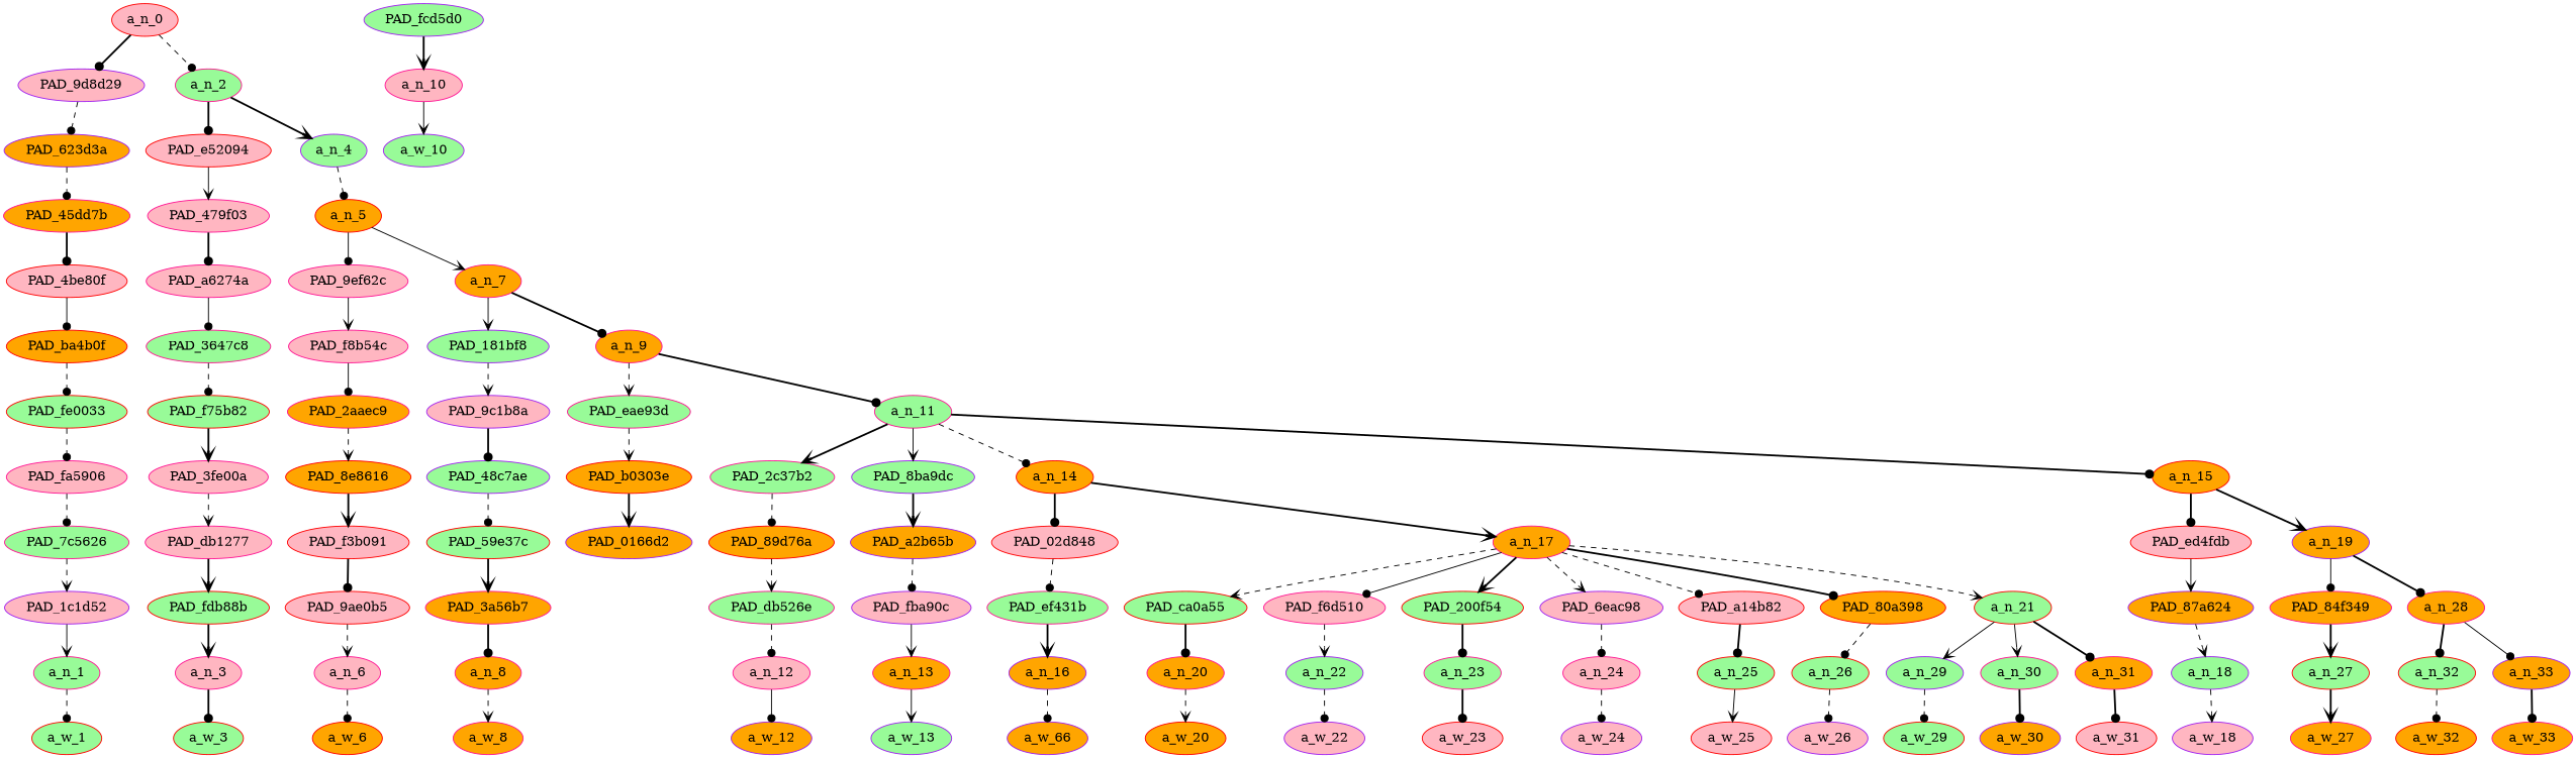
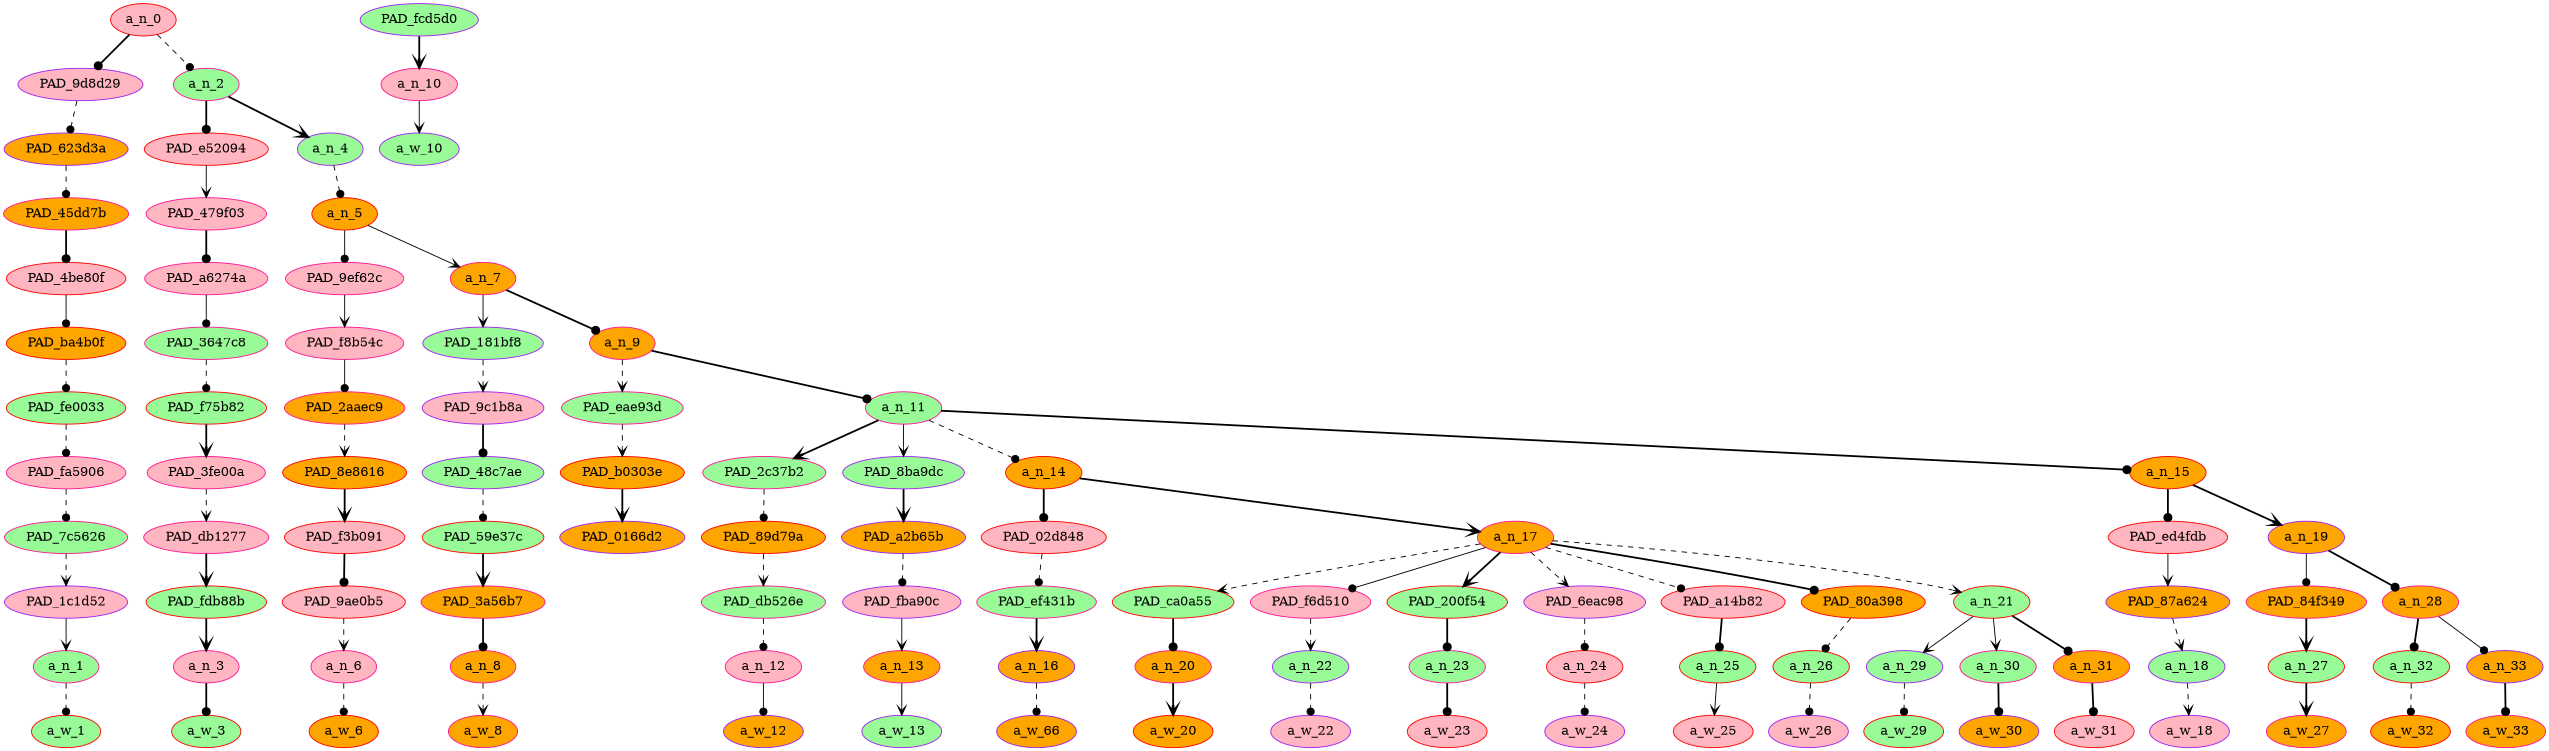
  strict digraph {
    node [color=deeppink div_dir=-1 fillcolor=orange index=0 level=1 style=filled text_span="[0]" value=0.02867570]
    edge [arrowhead=dot style=bold]
    a_n_0 [color=red fillcolor=lightpink level=11 text_span="[0, 1, 2, 3, 4, 5, 6, 7, 8, 9, 10, 11, 12, 13, 14, 15, 16, 17, 18, 19, 20]" value=0.99999999]
    PAD_9d8d29 [color=purple fillcolor=lightpink level=10]
    a_n_2 [fillcolor=palegreen index=1 level=10 text_span="[1, 2, 3, 4, 5, 6, 7, 8, 9, 10, 11, 12, 13, 14, 15, 16, 17, 18, 19, 20]" value=0.97124176]
    PAD_623d3a [color=purple level=9]
    PAD_e52094 [color=red fillcolor=lightpink index=1 level=9 text_span="[1]" value=0.03269011]
    a_n_4 [color=purple fillcolor=palegreen index=2 level=9 text_span="[2, 3, 4, 5, 6, 7, 8, 9, 10, 11, 12, 13, 14, 15, 16, 17, 18, 19, 20]" value=0.93851934]
    PAD_45dd7b [level=8]
    PAD_479f03 [fillcolor=lightpink index=1 level=8 text_span="[1]" value=0.03269011]
    a_n_5 [color=red index=2 level=8 text_span="[2, 3, 4, 5, 6, 7, 8, 9, 10, 11, 12, 13, 14, 15, 16, 17, 18, 19, 20]" value=0.93851847]
    PAD_4be80f [color=red fillcolor=lightpink level=7]
    PAD_ba4b0f [color=red level=6]
    PAD_fe0033 [color=red fillcolor=palegreen level=5]
    PAD_fa5906 [fillcolor=lightpink level=4]
    PAD_7c5626 [fillcolor=palegreen level=3]
    PAD_1c1d52 [color=purple fillcolor=lightpink level=2]
    a_n_1 [fillcolor=palegreen]
    a_w_1 [color=red div_dir=0 fillcolor=palegreen level=0 value=i]
    PAD_a6274a [fillcolor=lightpink index=1 level=7 text_span="[1]" value=0.03269011]
    PAD_9ef62c [div_dir=1 fillcolor=lightpink index=2 level=7 text_span="[2]" value=0.02951311]
    a_n_7 [index=3 level=7 text_span="[3, 4, 5, 6, 7, 8, 9, 10, 11, 12, 13, 14, 15, 16, 17, 18, 19, 20]" value=0.90900450]
    PAD_3647c8 [fillcolor=palegreen index=1 level=6 text_span="[1]" value=0.03269011]
    PAD_f75b82 [color=red fillcolor=palegreen index=1 level=5 text_span="[1]" value=0.03269011]
    PAD_3fe00a [fillcolor=lightpink index=1 level=4 text_span="[1]" value=0.03269011]
    PAD_db1277 [fillcolor=lightpink index=1 level=3 text_span="[1]" value=0.03269011]
    PAD_fdb88b [color=red fillcolor=palegreen index=1 level=2 text_span="[1]" value=0.03269011]
    a_n_3 [fillcolor=lightpink index=1 text_span="[1]" value=0.03269011]
    a_w_3 [color=red div_dir=0 fillcolor=palegreen index=1 level=0 text_span="[1]" value=guess]
    PAD_f8b54c [div_dir=1 fillcolor=lightpink index=2 level=6 text_span="[2]" value=0.02951311]
    PAD_181bf8 [color=purple div_dir=1 fillcolor=palegreen index=3 level=6 text_span="[3]" value=0.02582219]
    a_n_9 [index=4 level=6 text_span="[4, 5, 6, 7, 8, 9, 10, 11, 12, 13, 14, 15, 16, 17, 18, 19, 20]" value=0.88317091]
    PAD_2aaec9 [div_dir=1 index=2 level=5 text_span="[2]" value=0.02951311]
    PAD_9c1b8a [color=purple div_dir=1 fillcolor=lightpink index=3 level=5 text_span="[3]" value=0.02582219]
    PAD_eae93d [div_dir=1 fillcolor=palegreen index=4 level=5 text_span="[4]" value=0.02453345]
    a_n_11 [fillcolor=palegreen index=5 level=5 text_span="[5, 6, 7, 8, 9, 10, 11, 12, 13, 14, 15, 16, 17, 18, 19, 20]" value=0.85862312]
    PAD_8e8616 [color=red div_dir=1 index=2 level=4 text_span="[2]" value=0.02951311]
    PAD_f3b091 [color=red div_dir=1 fillcolor=lightpink index=2 level=3 text_span="[2]" value=0.02951311]
    PAD_9ae0b5 [color=red div_dir=1 fillcolor=lightpink index=2 level=2 text_span="[2]" value=0.02951311]
    a_n_6 [div_dir=1 fillcolor=lightpink index=2 text_span="[2]" value=0.02951311]
    a_w_6 [color=red div_dir=0 index=2 level=0 text_span="[2]" value=she]
    PAD_48c7ae [color=purple div_dir=1 fillcolor=palegreen index=3 level=4 text_span="[3]" value=0.02582219]
    PAD_b0303e [color=red div_dir=1 index=4 level=4 text_span="[4]" value=0.02453345]
    PAD_2c37b2 [fillcolor=palegreen index=5 level=4 text_span="[5]" value=0.04960911]
    PAD_8ba9dc [color=purple div_dir=1 fillcolor=palegreen index=6 level=4 text_span="[6]" value=0.02476104]
    a_n_14 [color=red div_dir=1 index=7 level=4 text_span="[7, 8, 9, 10, 11, 12, 13, 14, 15, 16]" value=0.64980724]
    a_n_15 [color=red index=8 level=4 text_span="[17, 18, 19, 20]" value=0.13442191]
    PAD_59e37c [color=red div_dir=1 fillcolor=palegreen index=3 level=3 text_span="[3]" value=0.02582219]
    PAD_3a56b7 [div_dir=1 index=3 level=2 text_span="[3]" value=0.02582219]
    a_n_8 [div_dir=1 index=3 text_span="[3]" value=0.02582219]
    a_w_8 [div_dir=0 index=3 level=0 text_span="[3]" value=will]
    PAD_0166d2 [color=purple div_dir=1 index=4 level=3 text_span="[4]" value=0.02453345]
-   PAD_89d79a [color=red index=5 level=3 text_span="[5]" value=0.04960911 label=PAD_89d76a]
+   PAD_89d79a [color=red index=5 level=3 text_span="[5]" value=0.04960911]
    PAD_a2b65b [color=purple div_dir=1 index=6 level=3 text_span="[6]" value=0.02476104]
    PAD_02d848 [color=red fillcolor=lightpink index=7 level=3 text_span="[7]" value=0.03324554]
    a_n_17 [div_dir=1 index=8 level=3 text_span="[8, 9, 10, 11, 12, 13, 14, 15, 16]" value=0.61641407]
    PAD_ed4fdb [color=red fillcolor=lightpink index=9 level=3 text_span="[17]" value=0.02587582]
    a_n_19 [color=purple index=10 level=3 text_span="[18, 19, 20]" value=0.10829592]
    PAD_fcd5d0 [color=purple div_dir=1 fillcolor=palegreen index=4 level=2 text_span="[4]" value=0.02453345]
    a_n_10 [div_dir=1 fillcolor=lightpink index=4 text_span="[4]" value=0.02453345]
    a_w_10 [color=purple div_dir=0 fillcolor=palegreen index=4 level=0 text_span="[4]" value=be]
    PAD_db526e [fillcolor=palegreen index=5 level=2 text_span="[5]" value=0.04960911]
    PAD_fba90c [color=purple div_dir=1 fillcolor=lightpink index=6 level=2 text_span="[6]" value=0.02476104]
    PAD_ef431b [fillcolor=palegreen index=7 level=2 text_span="[7]" value=0.03324554]
    PAD_ca0a55 [color=red fillcolor=palegreen index=8 level=2 text_span="[8]" value=0.10214325]
    PAD_f6d510 [div_dir=1 fillcolor=lightpink index=10 level=2 text_span="[12]" value=0.07411483]
    PAD_200f54 [color=red fillcolor=palegreen index=11 level=2 text_span="[13]" value=0.04191615]
    PAD_6eac98 [color=purple div_dir=1 fillcolor=lightpink index=12 level=2 text_span="[14]" value=0.15409511]
    PAD_a14b82 [color=red fillcolor=lightpink index=13 level=2 text_span="[15]" value=0.02924479]
    PAD_80a398 [color=red index=14 level=2 text_span="[16]" value=0.02916288]
    a_n_21 [color=red div_dir=1 fillcolor=palegreen index=9 level=2 text_span="[9, 10, 11]" value=0.18554918]
    PAD_87a624 [color=purple index=15 level=2 text_span="[17]" value=0.02587582]
    PAD_84f349 [index=16 level=2 text_span="[18]" value=0.02560454]
    a_n_28 [index=17 level=2 text_span="[19, 20]" value=0.08247712]
    a_n_12 [fillcolor=lightpink index=5 text_span="[5]" value=0.04960911]
    a_w_12 [color=purple div_dir=0 index=5 level=0 text_span="[5]" value=blaming]
    a_n_13 [div_dir=1 index=6 text_span="[6]" value=0.02476104]
    a_w_13 [color=purple div_dir=0 fillcolor=palegreen index=6 level=0 text_span="[6]" value=that]
    a_n_16 [color=purple index=7 text_span="[7]" value=0.03324554]
    a_n_20 [index=8 text_span="[8]" value=0.10214325]
    a_n_22 [color=purple div_dir=1 fillcolor=palegreen index=12 text_span="[12]" value=0.07411483]
    a_n_23 [fillcolor=palegreen index=13 text_span="[13]" value=0.04191615]
-   a_n_24 [div_dir=1 fillcolor=lightpink index=14 text_span="[14]" value=0.15409511]
+   a_n_24 [color=red div_dir=1 fillcolor=lightpink index=14 text_span="[14]" value=0.15409511]
    a_n_25 [color=red fillcolor=palegreen index=15 text_span="[15]" value=0.02924479]
    a_n_26 [color=red fillcolor=palegreen index=16 text_span="[16]" value=0.02916288]
    a_n_29 [color=purple div_dir=1 fillcolor=palegreen index=9 text_span="[9]" value=0.04157970]
    a_n_30 [div_dir=1 fillcolor=palegreen index=10 text_span="[10]" value=0.04066647]
    a_n_31 [div_dir=1 index=11 text_span="[11]" value=0.10280400]
    n87 [color=purple div_dir=0 index=7 label=a_w_66 level=0 text_span="[7]" value=on]
    a_w_20 [color=red div_dir=0 index=8 level=0 text_span="[8]" value=russia]
    a_w_22 [color=purple div_dir=0 fillcolor=lightpink index=12 level=0 text_span="[12]" value=women]
    a_w_23 [color=red div_dir=0 fillcolor=lightpink index=13 level=0 text_span="[13]" value=and1]
    a_w_24 [color=purple div_dir=0 fillcolor=lightpink index=14 level=0 text_span="[14]" value=comey]
    a_w_25 [color=red div_dir=0 fillcolor=lightpink index=15 level=0 text_span="[15]" value=and2]
    a_w_26 [color=purple div_dir=0 fillcolor=lightpink index=16 level=0 text_span="[16]" value=well]
    a_w_29 [color=red div_dir=0 fillcolor=palegreen index=9 level=0 text_span="[9]" value=too]
    a_w_30 [color=purple div_dir=0 index=10 level=0 text_span="[10]" value=and]
    a_w_31 [color=red div_dir=0 fillcolor=lightpink index=11 level=0 text_span="[11]" value=white]
    a_n_18 [color=purple fillcolor=palegreen index=17 text_span="[17]" value=0.02587582]
    a_n_27 [color=red fillcolor=palegreen index=18 text_span="[18]" value=0.02560454]
    a_n_32 [color=red fillcolor=palegreen index=19 text_span="[19]" value=0.03120579]
    a_n_33 [color=purple index=20 text_span="[20]" value=0.05109397]
    a_w_18 [color=purple div_dir=0 fillcolor=lightpink index=17 level=0 text_span="[17]" value=you]
    a_w_27 [div_dir=0 index=18 level=0 text_span="[18]" value=get]
    a_w_32 [color=red div_dir=0 index=19 level=0 text_span="[19]" value=the]
    a_w_33 [div_dir=0 index=20 level=0 text_span="[20]" value=point]
    a_n_0 -> PAD_9d8d29
    a_n_0 -> a_n_2 [style=dashed]
    PAD_9d8d29 -> PAD_623d3a [style=dashed]
    a_n_2 -> PAD_e52094
    a_n_2 -> a_n_4 [arrowhead=vee]
    PAD_623d3a -> PAD_45dd7b [style=dashed]
    PAD_e52094 -> PAD_479f03 [arrowhead=vee style=solid]
    a_n_4 -> a_n_5 [style=dashed]
    PAD_45dd7b -> PAD_4be80f
    PAD_479f03 -> PAD_a6274a
    a_n_5 -> PAD_9ef62c [style=solid]
    a_n_5 -> a_n_7 [arrowhead=vee style=solid]
    PAD_4be80f -> PAD_ba4b0f [style=solid]
    PAD_ba4b0f -> PAD_fe0033 [style=dashed]
    PAD_fe0033 -> PAD_fa5906 [style=dashed]
    PAD_fa5906 -> PAD_7c5626 [style=dashed]
    PAD_7c5626 -> PAD_1c1d52 [arrowhead=vee style=dashed]
    PAD_1c1d52 -> a_n_1 [arrowhead=vee style=solid]
    a_n_1 -> a_w_1 [style=dashed]
    PAD_a6274a -> PAD_3647c8 [style=solid]
    PAD_9ef62c -> PAD_f8b54c [arrowhead=vee style=solid]
    a_n_7 -> PAD_181bf8 [arrowhead=vee style=solid]
    a_n_7 -> a_n_9
    PAD_3647c8 -> PAD_f75b82 [style=dashed]
    PAD_f75b82 -> PAD_3fe00a [arrowhead=vee]
    PAD_3fe00a -> PAD_db1277 [arrowhead=vee style=dashed]
    PAD_db1277 -> PAD_fdb88b [arrowhead=vee]
    PAD_fdb88b -> a_n_3 [arrowhead=vee]
    a_n_3 -> a_w_3
    PAD_f8b54c -> PAD_2aaec9 [style=solid]
    PAD_181bf8 -> PAD_9c1b8a [arrowhead=vee style=dashed]
    a_n_9 -> PAD_eae93d [arrowhead=vee style=dashed]
    a_n_9 -> a_n_11
    PAD_2aaec9 -> PAD_8e8616 [arrowhead=vee style=dashed]
    PAD_9c1b8a -> PAD_48c7ae
    PAD_eae93d -> PAD_b0303e [arrowhead=vee style=dashed]
    a_n_11 -> PAD_2c37b2 [arrowhead=vee]
    a_n_11 -> PAD_8ba9dc [arrowhead=vee style=solid]
    a_n_11 -> a_n_14 [style=dashed]
    a_n_11 -> a_n_15
    PAD_8e8616 -> PAD_f3b091 [arrowhead=vee]
    PAD_f3b091 -> PAD_9ae0b5
    PAD_9ae0b5 -> a_n_6 [arrowhead=vee style=dashed]
    a_n_6 -> a_w_6 [style=dashed]
    PAD_48c7ae -> PAD_59e37c [style=dashed]
    PAD_b0303e -> PAD_0166d2 [arrowhead=vee]
    PAD_2c37b2 -> PAD_89d79a [style=dashed]
    PAD_8ba9dc -> PAD_a2b65b [arrowhead=vee]
    a_n_14 -> PAD_02d848
    a_n_14 -> a_n_17 [arrowhead=vee]
    a_n_15 -> PAD_ed4fdb
    a_n_15 -> a_n_19 [arrowhead=vee]
    PAD_59e37c -> PAD_3a56b7 [arrowhead=vee]
    PAD_3a56b7 -> a_n_8
    a_n_8 -> a_w_8 [arrowhead=vee style=dashed]
    PAD_89d79a -> PAD_db526e [arrowhead=vee style=dashed]
    PAD_a2b65b -> PAD_fba90c [style=dashed]
    PAD_02d848 -> PAD_ef431b [style=dashed]
    a_n_17 -> PAD_ca0a55 [arrowhead=vee style=dashed]
    a_n_17 -> PAD_f6d510 [style=solid]
    a_n_17 -> PAD_200f54 [arrowhead=vee]
    a_n_17 -> PAD_6eac98 [arrowhead=vee style=dashed]
    a_n_17 -> PAD_a14b82 [style=dashed]
    a_n_17 -> PAD_80a398
    a_n_17 -> a_n_21 [arrowhead=vee style=dashed]
    PAD_ed4fdb -> PAD_87a624 [arrowhead=vee style=solid]
    a_n_19 -> PAD_84f349 [style=solid]
    a_n_19 -> a_n_28
    PAD_fcd5d0 -> a_n_10 [arrowhead=vee]
    a_n_10 -> a_w_10 [arrowhead=vee style=solid]
    PAD_db526e -> a_n_12 [style=dashed]
    PAD_fba90c -> a_n_13 [arrowhead=vee style=solid]
    PAD_ef431b -> a_n_16 [arrowhead=vee]
    PAD_ca0a55 -> a_n_20
    PAD_f6d510 -> a_n_22 [arrowhead=vee style=dashed]
    PAD_200f54 -> a_n_23
    PAD_6eac98 -> a_n_24 [style=dashed]
    PAD_a14b82 -> a_n_25
    PAD_80a398 -> a_n_26 [style=dashed]
    a_n_21 -> a_n_29 [arrowhead=vee style=solid]
    a_n_21 -> a_n_30 [arrowhead=vee style=solid]
    a_n_21 -> a_n_31
    PAD_87a624 -> a_n_18 [arrowhead=vee style=dashed]
    PAD_84f349 -> a_n_27 [arrowhead=vee]
    a_n_28 -> a_n_32
    a_n_28 -> a_n_33 [style=solid]
    a_n_12 -> a_w_12 [style=solid]
    a_n_13 -> a_w_13 [arrowhead=vee style=solid]
    a_n_16 -> n87 [style=dashed]
-   a_n_20 -> a_w_20 [arrowhead=vee style=dashed]
+   a_n_20 -> a_w_20 [arrowhead=vee]
    a_n_22 -> a_w_22 [style=dashed]
    a_n_23 -> a_w_23
    a_n_24 -> a_w_24 [style=dashed]
    a_n_25 -> a_w_25 [arrowhead=vee style=solid]
    a_n_26 -> a_w_26 [style=dashed]
    a_n_29 -> a_w_29 [style=dashed]
    a_n_30 -> a_w_30
    a_n_31 -> a_w_31
    a_n_18 -> a_w_18 [arrowhead=vee style=dashed]
    a_n_27 -> a_w_27 [arrowhead=vee]
    a_n_32 -> a_w_32 [style=dashed]
    a_n_33 -> a_w_33
  }
